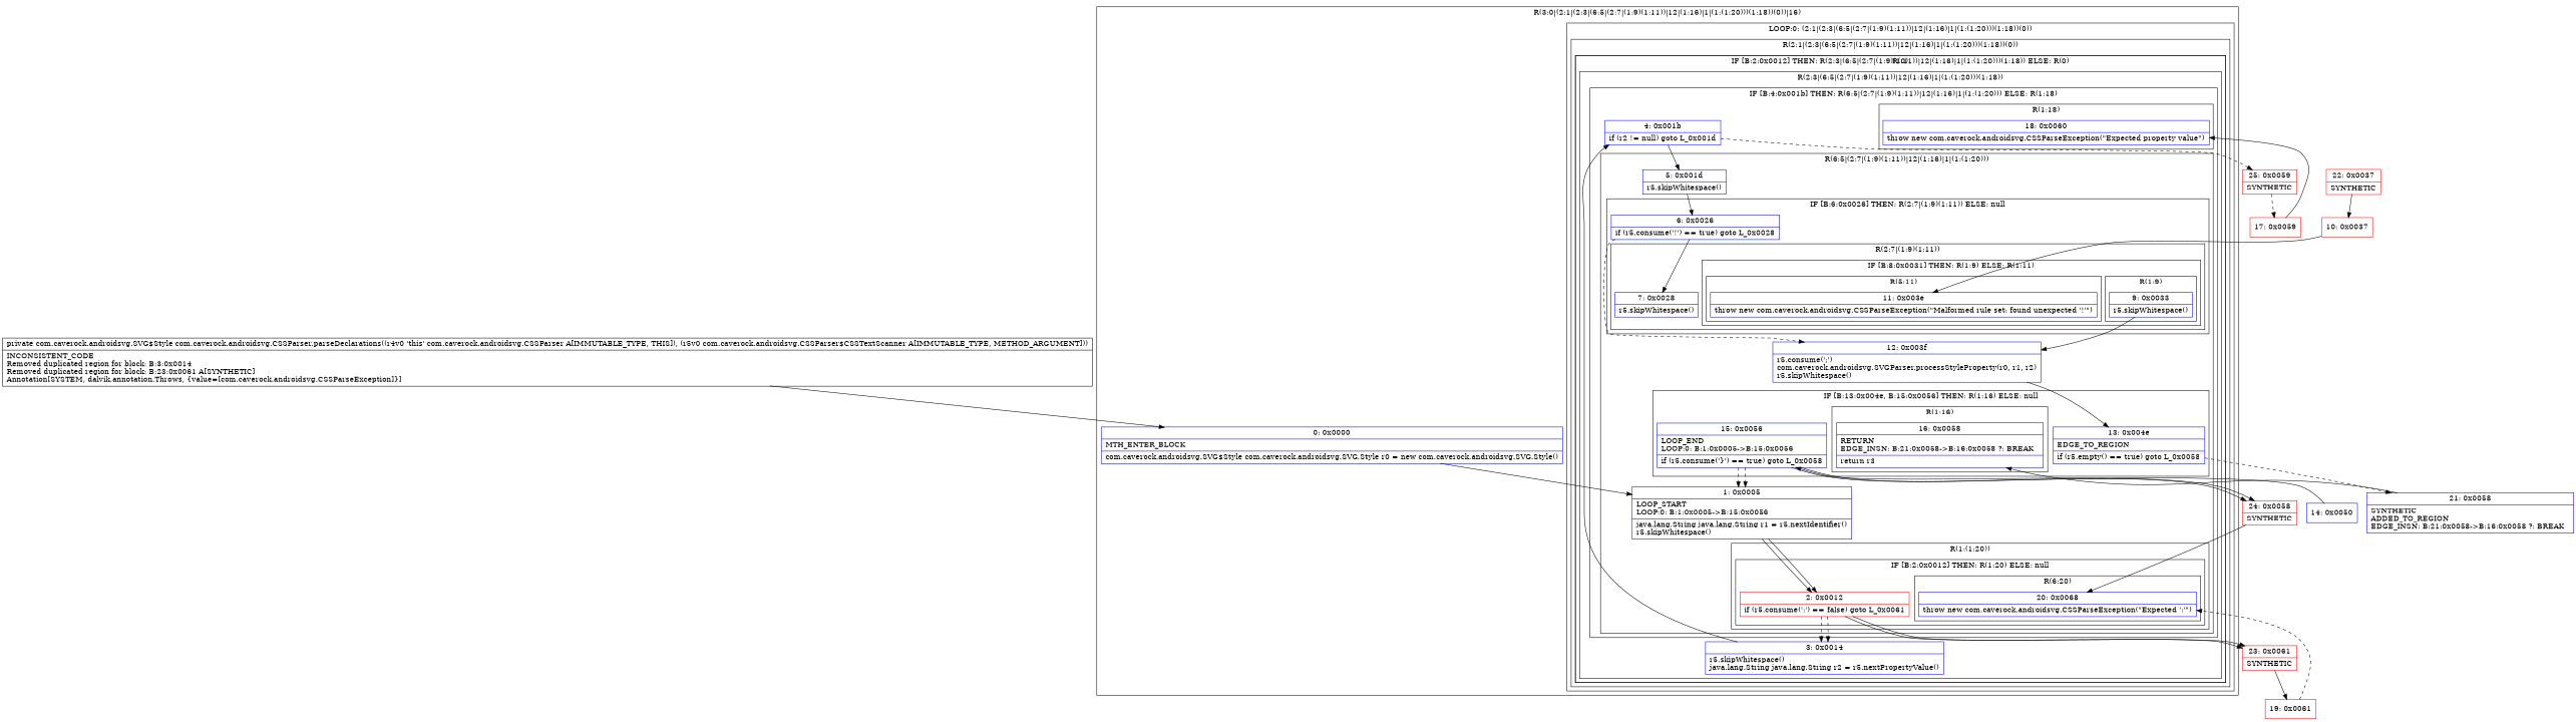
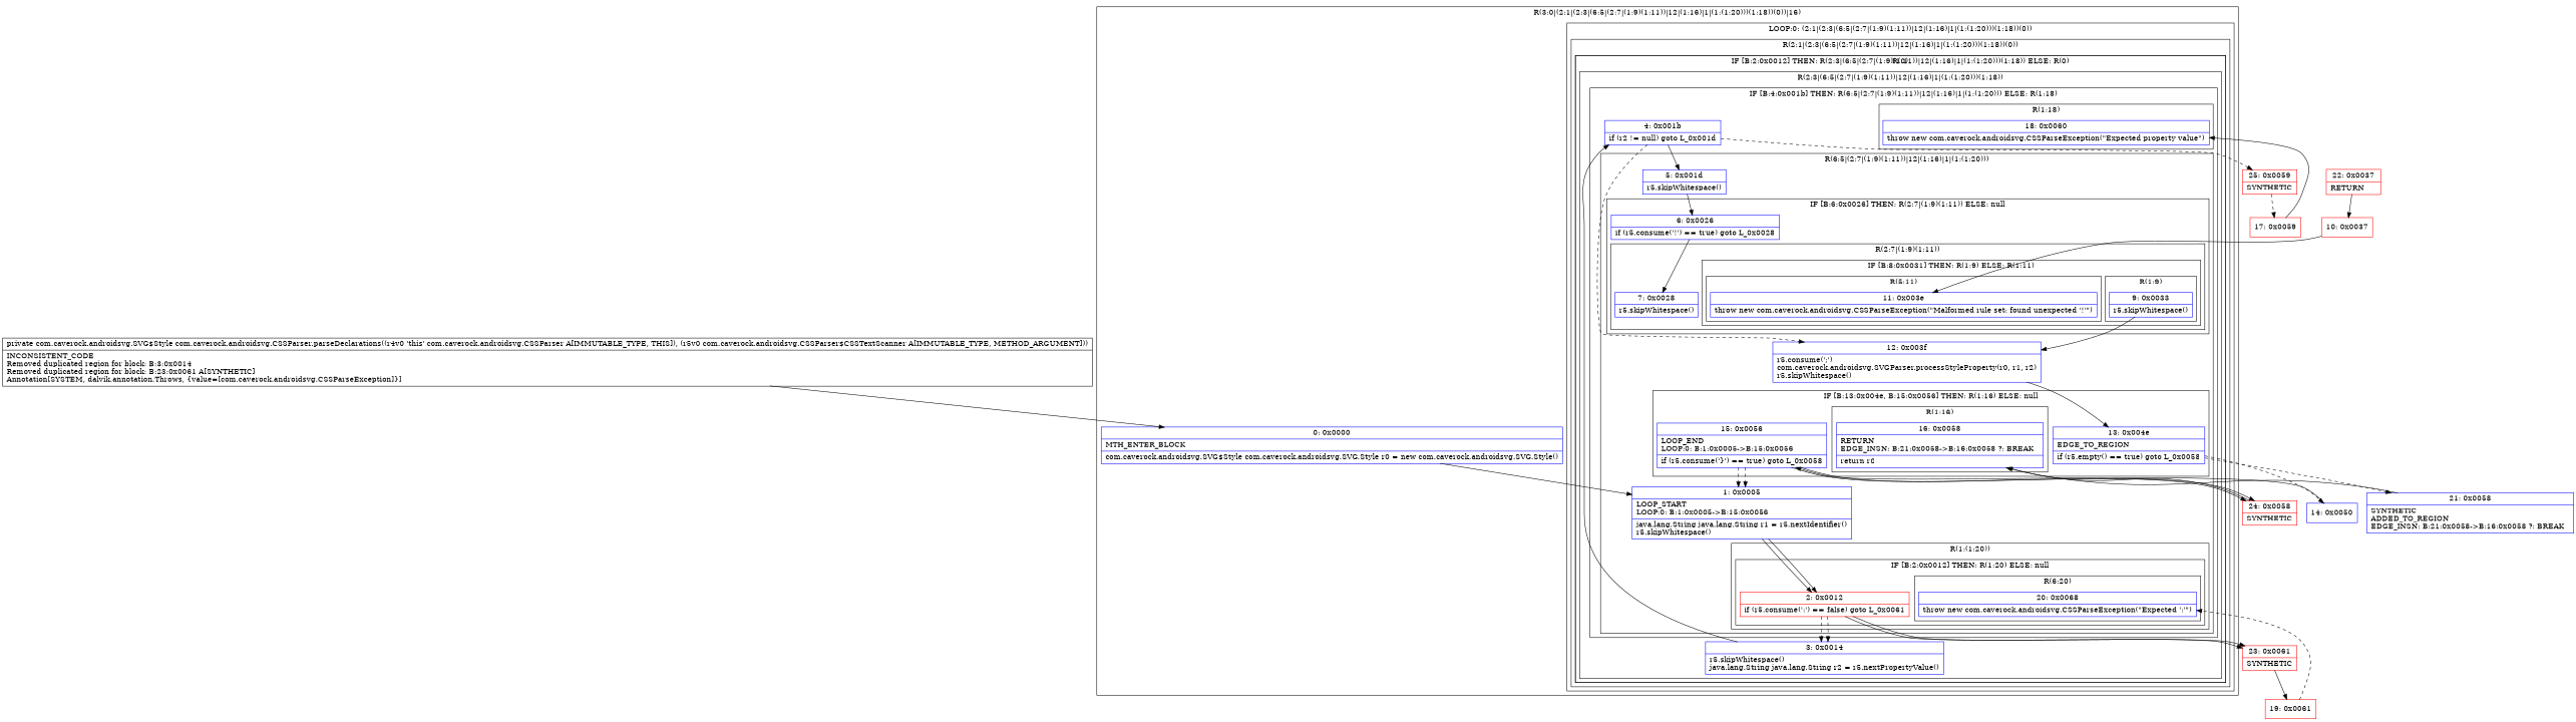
  digraph {
    node [color=blue shape=record]
    n1 [label="{9\:\ 0x0033|r5.skipWhitespace()\l}"]
    n2 [label="{11\:\ 0x003e|throw new com.caverock.androidsvg.CSSParseException(\"Malformed rule set: found unexpected '!'\")\l}"]
    n3 [label="{7\:\ 0x0028|r5.skipWhitespace()\l}"]
    n4 [label="{6\:\ 0x0026|if (r5.consume('!') == true) goto L_0x0028\l}"]
-   n5 [label="{16\:\ 0x0058|RETURN\lEDGE_INSN: B:21:0x0058\-\>B:16:0x0058 ?: BREAK  \l|return r3\l}"]
+   n5 [label="{16\:\ 0x0058|RETURN\lEDGE_INSN: B:21:0x0058\-\>B:16:0x0058 ?: BREAK  \l|return r0\l}"]
    n6 [label="{15\:\ 0x0056|LOOP_END\lLOOP:0: B:1:0x0005\-\>B:15:0x0056\l|if (r5.consume('\}') == true) goto L_0x0058\l}"]
    n7 [label="{13\:\ 0x004e|EDGE_TO_REGION\l|if (r5.empty() == true) goto L_0x0058\l}"]
    n8 [label="{20\:\ 0x0068|throw new com.caverock.androidsvg.CSSParseException(\"Expected ':'\")\l}"]
    n9 [color=red label="{2\:\ 0x0012|if (r5.consume(':') == false) goto L_0x0061\l}"]
    n10 [label="{1\:\ 0x0005|LOOP_START\lLOOP:0: B:1:0x0005\-\>B:15:0x0056\l|java.lang.String java.lang.String r1 = r5.nextIdentifier()\lr5.skipWhitespace()\l}"]
    n11 [label="{5\:\ 0x001d|r5.skipWhitespace()\l}"]
    n12 [label="{12\:\ 0x003f|r5.consume(';')\lcom.caverock.androidsvg.SVGParser.processStyleProperty(r0, r1, r2)\lr5.skipWhitespace()\l}"]
    n13 [label="{18\:\ 0x0060|throw new com.caverock.androidsvg.CSSParseException(\"Expected property value\")\l}"]
    n14 [label="{4\:\ 0x001b|if (r2 != null) goto L_0x001d\l}"]
    n15 [label="{3\:\ 0x0014|r5.skipWhitespace()\ljava.lang.String java.lang.String r2 = r5.nextPropertyValue()\l}"]
    n16 [label="{0\:\ 0x0000|MTH_ENTER_BLOCK\l|com.caverock.androidsvg.SVG$Style com.caverock.androidsvg.SVG.Style r0 = new com.caverock.androidsvg.SVG.Style()\l}"]
    n17 [color=red label="{24\:\ 0x0058|SYNTHETIC\l}"]
    n18 [label="{14\:\ 0x0050}"]
    n19 [label="{21\:\ 0x0058|SYNTHETIC\lADDED_TO_REGION\lEDGE_INSN: B:21:0x0058\-\>B:16:0x0058 ?: BREAK  \l}"]
    n20 [color=red label="{23\:\ 0x0061|SYNTHETIC\l}"]
    n21 [color=red label="{25\:\ 0x0059|SYNTHETIC\l}"]
    n22 [color=red label="{19\:\ 0x0061}"]
    n23 [color=red label="{17\:\ 0x0059}"]
-   n24 [color=red label="{22\:\ 0x0037|SYNTHETIC\l}"]
+   n24 [color=red label="{22\:\ 0x0037|RETURN\l}"]
    n25 [color=red label="{10\:\ 0x0037}"]
    n26 [label="{private com.caverock.androidsvg.SVG$Style com.caverock.androidsvg.CSSParser.parseDeclarations((r4v0 'this' com.caverock.androidsvg.CSSParser A[IMMUTABLE_TYPE, THIS]), (r5v0 com.caverock.androidsvg.CSSParser$CSSTextScanner A[IMMUTABLE_TYPE, METHOD_ARGUMENT]))  | INCONSISTENT_CODE\lRemoved duplicated region for block: B:3:0x0014 \lRemoved duplicated region for block: B:23:0x0061 A[SYNTHETIC]\lAnnotation[SYSTEM, dalvik.annotation.Throws, \{value=[com.caverock.androidsvg.CSSParseException]\}]\l}" color=""]
    subgraph cluster_1 {
      label="R(3:0|(2:1|(2:3|(6:5|(2:7|(1:9)(1:11))|12|(1:16)|1|(1:(1:20)))(1:18))(0))|16)"
      n16
      subgraph cluster_2 {
        label="LOOP:0: (2:1|(2:3|(6:5|(2:7|(1:9)(1:11))|12|(1:16)|1|(1:(1:20)))(1:18))(0))"
        subgraph cluster_3 {
          label="R(2:1|(2:3|(6:5|(2:7|(1:9)(1:11))|12|(1:16)|1|(1:(1:20)))(1:18))(0))"
          subgraph cluster_4 {
            label="IF [B:2:0x0012] THEN: R(2:3|(6:5|(2:7|(1:9)(1:11))|12|(1:16)|1|(1:(1:20)))(1:18)) ELSE: R(0)"
            subgraph cluster_5 {
              label="R(2:3|(6:5|(2:7|(1:9)(1:11))|12|(1:16)|1|(1:(1:20)))(1:18))"
              n15
              subgraph cluster_6 {
                label="IF [B:4:0x001b] THEN: R(6:5|(2:7|(1:9)(1:11))|12|(1:16)|1|(1:(1:20))) ELSE: R(1:18)"
                n14
                subgraph cluster_7 {
                  label="R(6:5|(2:7|(1:9)(1:11))|12|(1:16)|1|(1:(1:20)))"
                  n10
                  n11
                  n12
                  subgraph cluster_8 {
                    label="IF [B:6:0x0026] THEN: R(2:7|(1:9)(1:11)) ELSE: null"
                    n4
                    subgraph cluster_9 {
                      label="R(2:7|(1:9)(1:11))"
                      n3
                      subgraph cluster_10 {
                        label="IF [B:8:0x0031] THEN: R(1:9) ELSE: R(1:11)"
                        subgraph cluster_11 {
                          label="R(1:9)"
                          n1
                        }
                        subgraph cluster_12 {
                          label="R(5:11)"
                          n2
                        }
                      }
                    }
                  }
                  subgraph cluster_13 {
                    label="IF [B:13:0x004e, B:15:0x0056] THEN: R(1:16) ELSE: null"
                    n6
                    n7
                    subgraph cluster_14 {
                      label="R(1:16)"
                      n5
                    }
                  }
                  subgraph cluster_15 {
                    label="R(1:(1:20))"
                    subgraph cluster_16 {
                      label="IF [B:2:0x0012] THEN: R(1:20) ELSE: null"
                      n9
                      subgraph cluster_17 {
                        label="R(6:20)"
                        n8
                      }
                    }
                  }
                }
                subgraph cluster_18 {
                  label="R(1:18)"
                  n13
                }
              }
            }
            subgraph cluster_19 {
              label="R(0)"
            }
          }
        }
      }
    }
    n1 -> n12
    n4 -> n3
-   n4 -> n12 [style=dashed]
+   n14 -> n12 [style=dashed]
    n6 -> n10 [style=dashed]
    n6 -> n10 [style=dashed]
    n6 -> n17
    n6 -> n17
+   n7 -> n18 [style=dashed]
    n7 -> n19 [style=dashed]
    n9 -> n15 [style=dashed]
    n9 -> n15 [style=dashed]
    n9 -> n20
    n9 -> n20
    n10 -> n9
    n10 -> n9
    n11 -> n4
    n12 -> n7
    n14 -> n11
    n14 -> n21 [style=dashed]
    n15 -> n14
    n16 -> n10
-   n17 -> n8
+   n17 -> n5
    n18 -> n6
    n19 -> n5
    n20 -> n22
    n21 -> n23 [style=dashed]
    n22 -> n8 [style=dashed]
    n23 -> n13
    n24 -> n25
    n25 -> n2
    n26 -> n16
  }
